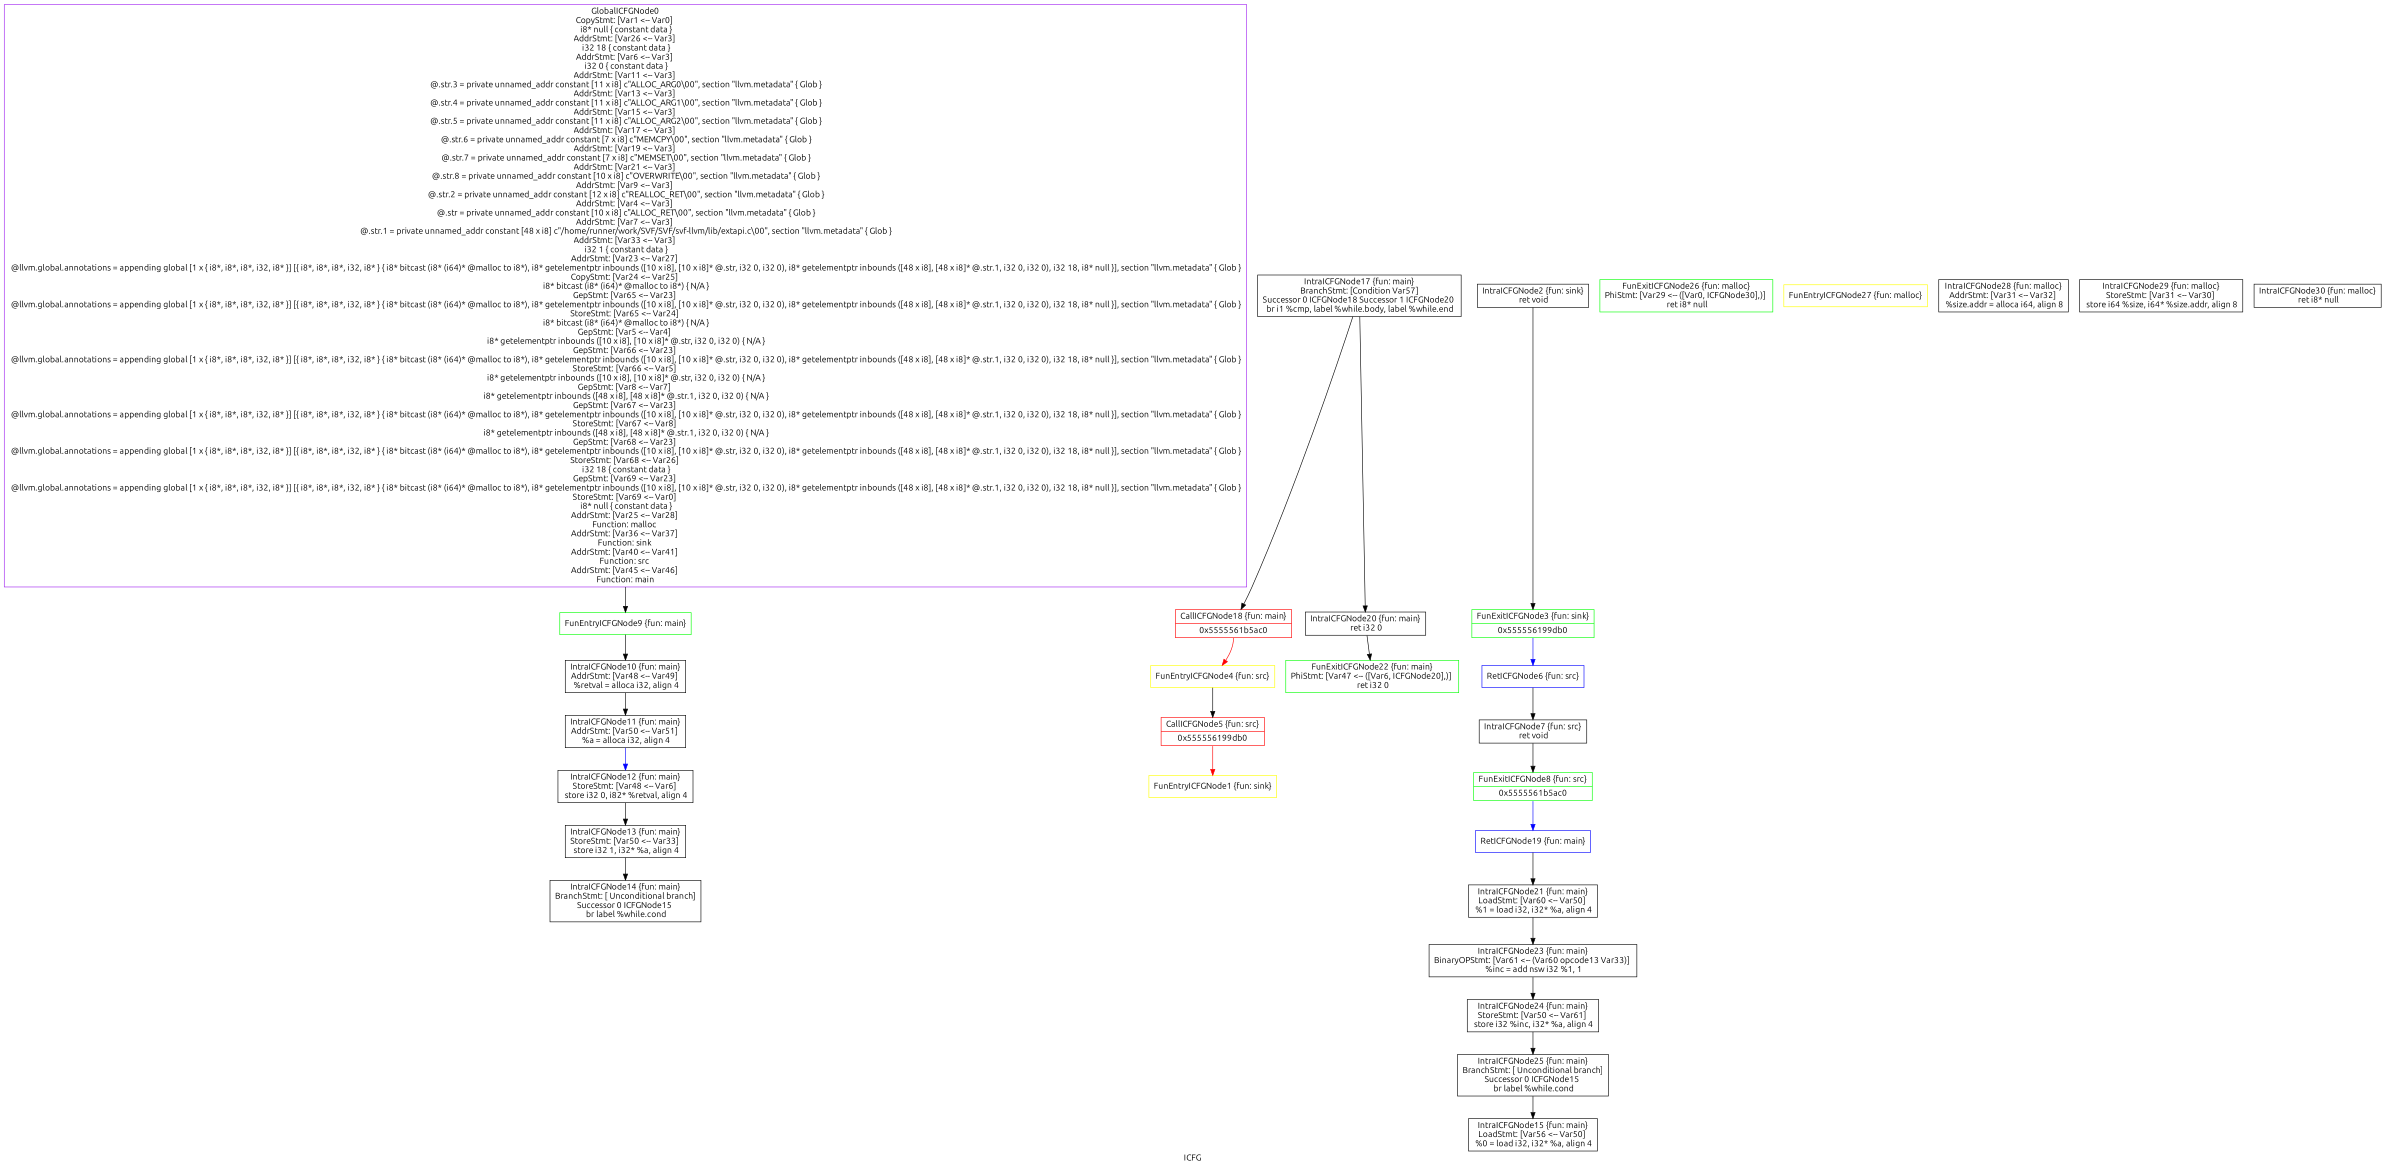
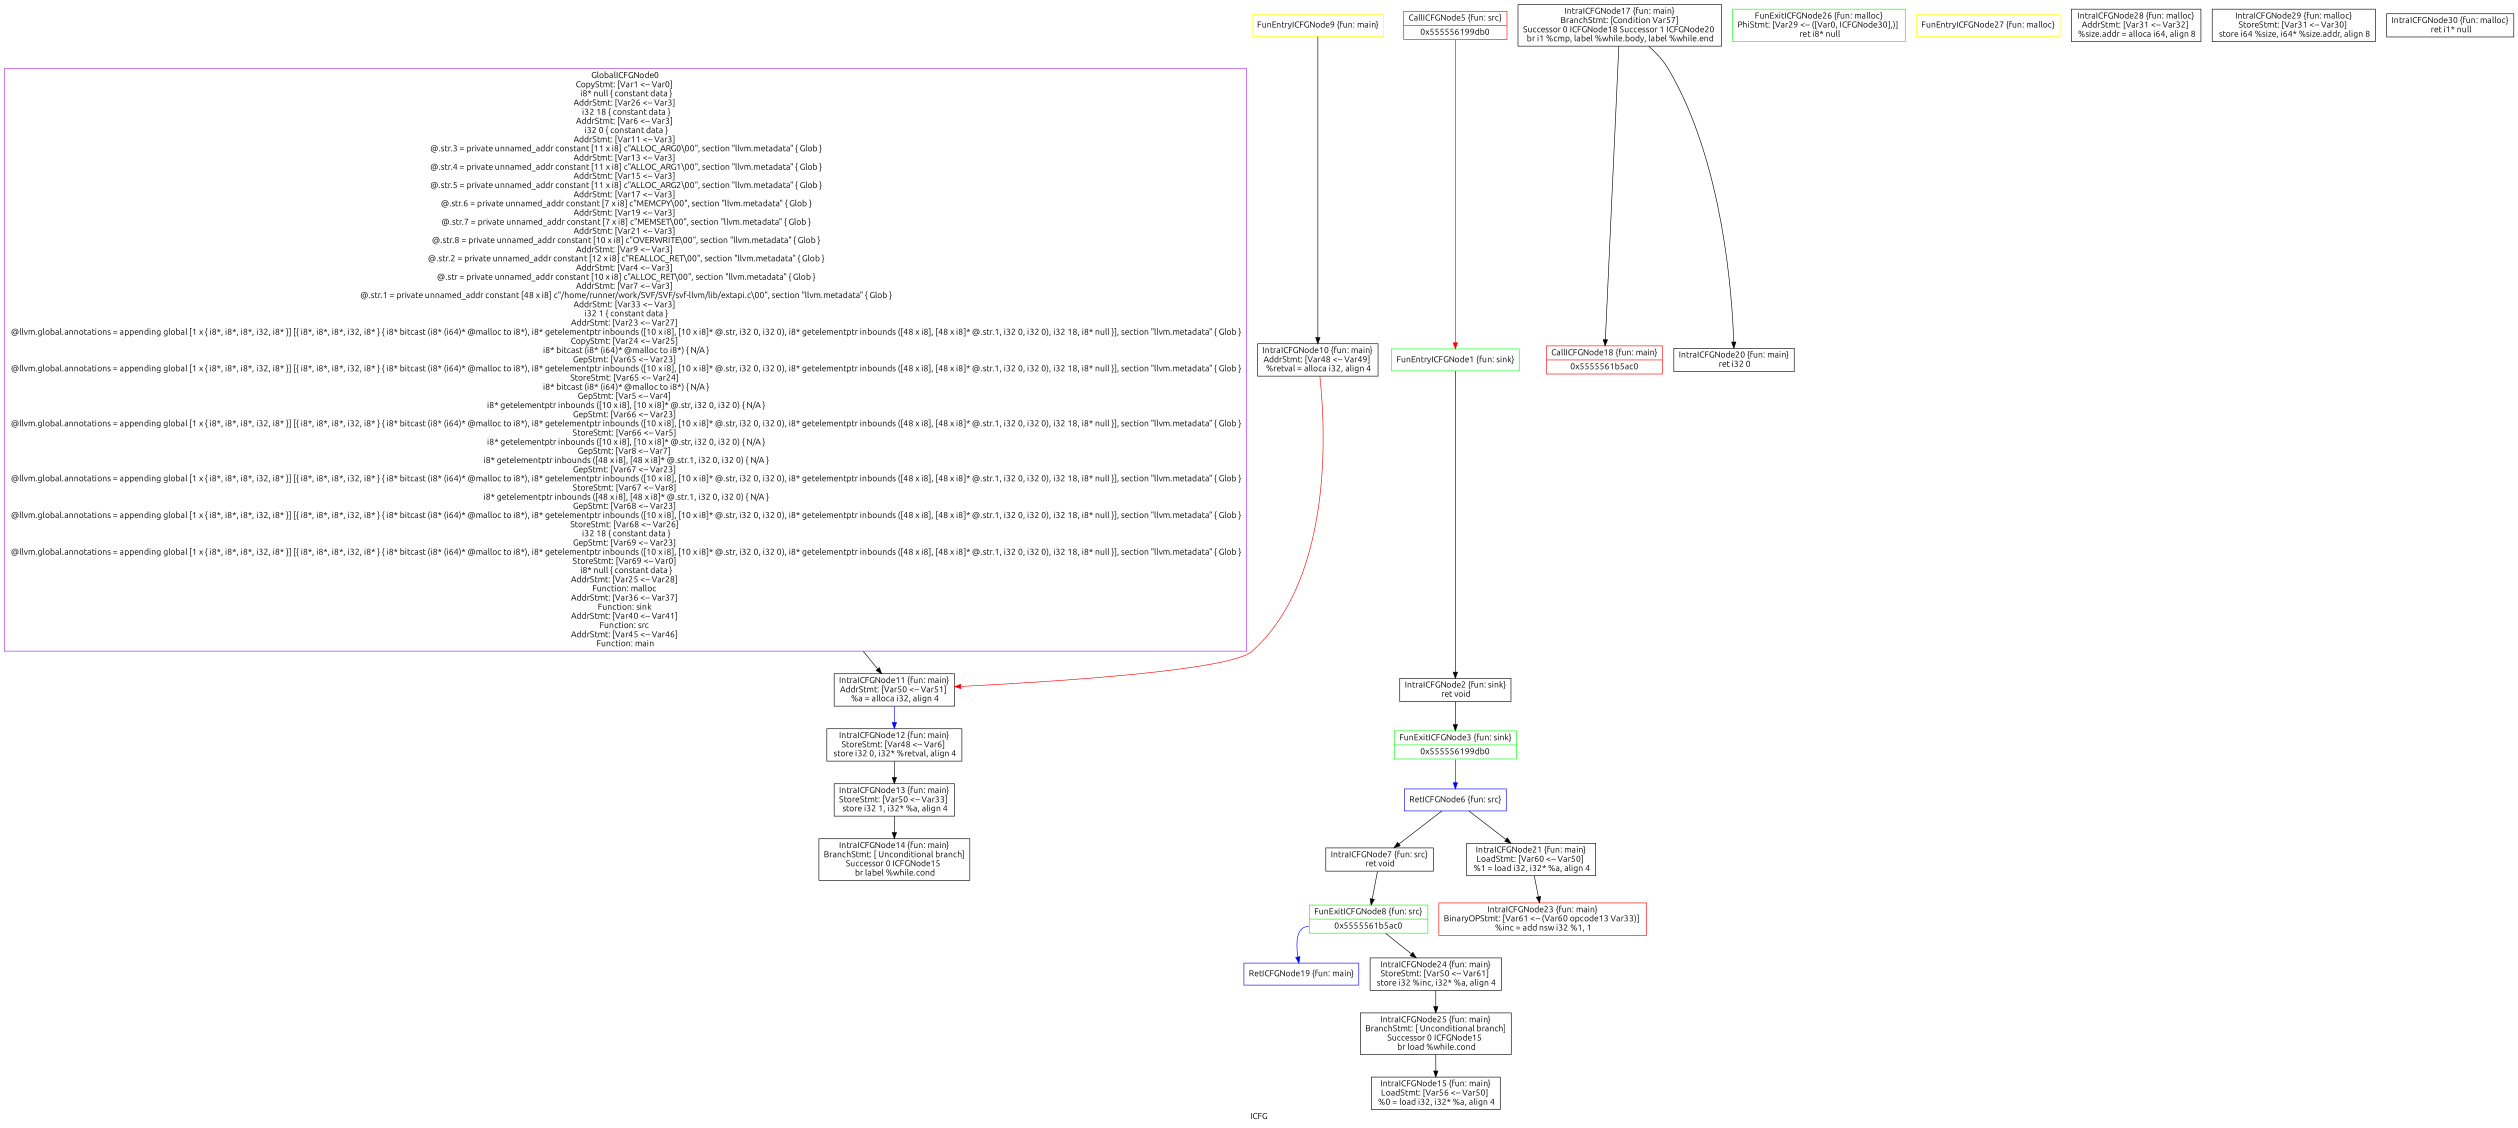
  digraph {
    fontname=Ubuntu
    label=ICFG
    node [color=black fontname=Ubuntu shape=record]
    edge [fontname=Ubuntu style=solid]
    n1 [color=purple label="{GlobalICFGNode0\nCopyStmt: [Var1 \<-- Var0]  \n i8* null \{ constant data \}\nAddrStmt: [Var26 \<-- Var3]  \n i32 18 \{ constant data \}\nAddrStmt: [Var6 \<-- Var3]  \n i32 0 \{ constant data \}\nAddrStmt: [Var11 \<-- Var3]  \n @.str.3 = private unnamed_addr constant [11 x i8] c\"ALLOC_ARG0\\00\", section \"llvm.metadata\" \{ Glob  \}\nAddrStmt: [Var13 \<-- Var3]  \n @.str.4 = private unnamed_addr constant [11 x i8] c\"ALLOC_ARG1\\00\", section \"llvm.metadata\" \{ Glob  \}\nAddrStmt: [Var15 \<-- Var3]  \n @.str.5 = private unnamed_addr constant [11 x i8] c\"ALLOC_ARG2\\00\", section \"llvm.metadata\" \{ Glob  \}\nAddrStmt: [Var17 \<-- Var3]  \n @.str.6 = private unnamed_addr constant [7 x i8] c\"MEMCPY\\00\", section \"llvm.metadata\" \{ Glob  \}\nAddrStmt: [Var19 \<-- Var3]  \n @.str.7 = private unnamed_addr constant [7 x i8] c\"MEMSET\\00\", section \"llvm.metadata\" \{ Glob  \}\nAddrStmt: [Var21 \<-- Var3]  \n @.str.8 = private unnamed_addr constant [10 x i8] c\"OVERWRITE\\00\", section \"llvm.metadata\" \{ Glob  \}\nAddrStmt: [Var9 \<-- Var3]  \n @.str.2 = private unnamed_addr constant [12 x i8] c\"REALLOC_RET\\00\", section \"llvm.metadata\" \{ Glob  \}\nAddrStmt: [Var4 \<-- Var3]  \n @.str = private unnamed_addr constant [10 x i8] c\"ALLOC_RET\\00\", section \"llvm.metadata\" \{ Glob  \}\nAddrStmt: [Var7 \<-- Var3]  \n @.str.1 = private unnamed_addr constant [48 x i8] c\"/home/runner/work/SVF/SVF/svf-llvm/lib/extapi.c\\00\", section \"llvm.metadata\" \{ Glob  \}\nAddrStmt: [Var33 \<-- Var3]  \n i32 1 \{ constant data \}\nAddrStmt: [Var23 \<-- Var27]  \n @llvm.global.annotations = appending global [1 x \{ i8*, i8*, i8*, i32, i8* \}] [\{ i8*, i8*, i8*, i32, i8* \} \{ i8* bitcast (i8* (i64)* @malloc to i8*), i8* getelementptr inbounds ([10 x i8], [10 x i8]* @.str, i32 0, i32 0), i8* getelementptr inbounds ([48 x i8], [48 x i8]* @.str.1, i32 0, i32 0), i32 18, i8* null \}], section \"llvm.metadata\" \{ Glob  \}\nCopyStmt: [Var24 \<-- Var25]  \n i8* bitcast (i8* (i64)* @malloc to i8*) \{ N/A \}\nGepStmt: [Var65 \<-- Var23]  \n @llvm.global.annotations = appending global [1 x \{ i8*, i8*, i8*, i32, i8* \}] [\{ i8*, i8*, i8*, i32, i8* \} \{ i8* bitcast (i8* (i64)* @malloc to i8*), i8* getelementptr inbounds ([10 x i8], [10 x i8]* @.str, i32 0, i32 0), i8* getelementptr inbounds ([48 x i8], [48 x i8]* @.str.1, i32 0, i32 0), i32 18, i8* null \}], section \"llvm.metadata\" \{ Glob  \}\nStoreStmt: [Var65 \<-- Var24]  \n i8* bitcast (i8* (i64)* @malloc to i8*) \{ N/A \}\nGepStmt: [Var5 \<-- Var4]  \n i8* getelementptr inbounds ([10 x i8], [10 x i8]* @.str, i32 0, i32 0) \{ N/A \}\nGepStmt: [Var66 \<-- Var23]  \n @llvm.global.annotations = appending global [1 x \{ i8*, i8*, i8*, i32, i8* \}] [\{ i8*, i8*, i8*, i32, i8* \} \{ i8* bitcast (i8* (i64)* @malloc to i8*), i8* getelementptr inbounds ([10 x i8], [10 x i8]* @.str, i32 0, i32 0), i8* getelementptr inbounds ([48 x i8], [48 x i8]* @.str.1, i32 0, i32 0), i32 18, i8* null \}], section \"llvm.metadata\" \{ Glob  \}\nStoreStmt: [Var66 \<-- Var5]  \n i8* getelementptr inbounds ([10 x i8], [10 x i8]* @.str, i32 0, i32 0) \{ N/A \}\nGepStmt: [Var8 \<-- Var7]  \n i8* getelementptr inbounds ([48 x i8], [48 x i8]* @.str.1, i32 0, i32 0) \{ N/A \}\nGepStmt: [Var67 \<-- Var23]  \n @llvm.global.annotations = appending global [1 x \{ i8*, i8*, i8*, i32, i8* \}] [\{ i8*, i8*, i8*, i32, i8* \} \{ i8* bitcast (i8* (i64)* @malloc to i8*), i8* getelementptr inbounds ([10 x i8], [10 x i8]* @.str, i32 0, i32 0), i8* getelementptr inbounds ([48 x i8], [48 x i8]* @.str.1, i32 0, i32 0), i32 18, i8* null \}], section \"llvm.metadata\" \{ Glob  \}\nStoreStmt: [Var67 \<-- Var8]  \n i8* getelementptr inbounds ([48 x i8], [48 x i8]* @.str.1, i32 0, i32 0) \{ N/A \}\nGepStmt: [Var68 \<-- Var23]  \n @llvm.global.annotations = appending global [1 x \{ i8*, i8*, i8*, i32, i8* \}] [\{ i8*, i8*, i8*, i32, i8* \} \{ i8* bitcast (i8* (i64)* @malloc to i8*), i8* getelementptr inbounds ([10 x i8], [10 x i8]* @.str, i32 0, i32 0), i8* getelementptr inbounds ([48 x i8], [48 x i8]* @.str.1, i32 0, i32 0), i32 18, i8* null \}], section \"llvm.metadata\" \{ Glob  \}\nStoreStmt: [Var68 \<-- Var26]  \n i32 18 \{ constant data \}\nGepStmt: [Var69 \<-- Var23]  \n @llvm.global.annotations = appending global [1 x \{ i8*, i8*, i8*, i32, i8* \}] [\{ i8*, i8*, i8*, i32, i8* \} \{ i8* bitcast (i8* (i64)* @malloc to i8*), i8* getelementptr inbounds ([10 x i8], [10 x i8]* @.str, i32 0, i32 0), i8* getelementptr inbounds ([48 x i8], [48 x i8]* @.str.1, i32 0, i32 0), i32 18, i8* null \}], section \"llvm.metadata\" \{ Glob  \}\nStoreStmt: [Var69 \<-- Var0]  \n i8* null \{ constant data \}\nAddrStmt: [Var25 \<-- Var28]  \nFunction: malloc \nAddrStmt: [Var36 \<-- Var37]  \nFunction: sink \nAddrStmt: [Var40 \<-- Var41]  \nFunction: src \nAddrStmt: [Var45 \<-- Var46]  \nFunction: main }"]
-   n2 [color=green label="{FunEntryICFGNode9 \{fun: main\}}"]
+   n2 [color=yellow label="{FunEntryICFGNode9 \{fun: main\}}"]
    n3 [label="{IntraICFGNode10 \{fun: main\}\nAddrStmt: [Var48 \<-- Var49]  \n   %retval = alloca i32, align 4 }"]
    n4 [label="{IntraICFGNode11 \{fun: main\}\nAddrStmt: [Var50 \<-- Var51]  \n   %a = alloca i32, align 4 }"]
-   n5 [color=yellow label="{FunEntryICFGNode1 \{fun: sink\}}"]
+   n5 [color=green label="{FunEntryICFGNode1 \{fun: sink\}}"]
    n6 [label="{IntraICFGNode2 \{fun: sink\}\n   ret void }"]
    n7 [color=green label="{FunExitICFGNode3 \{fun: sink\}|{<s0>0x555556199db0}}"]
    n8 [color=blue label="{RetICFGNode6 \{fun: src\}}"]
    n9 [label="{IntraICFGNode7 \{fun: src\}\n   ret void }"]
    n10 [color=green label="{FunExitICFGNode8 \{fun: src\}|{<s0>0x5555561b5ac0}}"]
-   n11 [color=yellow label="{FunEntryICFGNode4 \{fun: src\}}"]
    n12 [color=red label="{CallICFGNode5 \{fun: src\}|{<s0>0x555556199db0}}"]
    n13 [color=blue label="{RetICFGNode19 \{fun: main\}}"]
    n14 [label="{IntraICFGNode21 \{fun: main\}\nLoadStmt: [Var60 \<-- Var50]  \n   %1 = load i32, i32* %a, align 4 }"]
-   n15 [label="{IntraICFGNode23 \{fun: main\}\nBinaryOPStmt: [Var61 \<-- (Var60 opcode13 Var33)]  \n   %inc = add nsw i32 %1, 1 }"]
-   n16 [label="{IntraICFGNode12 \{fun: main\}\nStoreStmt: [Var48 \<-- Var6]  \n   store i32 0, i82* %retval, align 4 }"]
+   n15 [color=red label="{IntraICFGNode23 \{fun: main\}\nBinaryOPStmt: [Var61 \<-- (Var60 opcode13 Var33)]  \n   %inc = add nsw i32 %1, 1 }"]
+   n16 [label="{IntraICFGNode12 \{fun: main\}\nStoreStmt: [Var48 \<-- Var6]  \n   store i32 0, i32* %retval, align 4 }"]
    n17 [label="{IntraICFGNode13 \{fun: main\}\nStoreStmt: [Var50 \<-- Var33]  \n   store i32 1, i32* %a, align 4 }"]
    n18 [label="{IntraICFGNode14 \{fun: main\}\nBranchStmt: [ Unconditional branch]\nSuccessor 0 ICFGNode15   \n   br label %while.cond }"]
    n19 [label="{IntraICFGNode15 \{fun: main\}\nLoadStmt: [Var56 \<-- Var50]  \n   %0 = load i32, i32* %a, align 4 }"]
    n20 [label="{IntraICFGNode17 \{fun: main\}\nBranchStmt: [Condition Var57]\nSuccessor 0 ICFGNode18   Successor 1 ICFGNode20   \n   br i1 %cmp, label %while.body, label %while.end }"]
    n21 [color=red label="{CallICFGNode18 \{fun: main\}|{<s0>0x5555561b5ac0}}"]
    n22 [label="{IntraICFGNode20 \{fun: main\}\n   ret i32 0 }"]
-   n23 [color=green label="{FunExitICFGNode22 \{fun: main\}\nPhiStmt: [Var47 \<-- ([Var6, ICFGNode20],)]  \n   ret i32 0 }"]
    n24 [label="{IntraICFGNode24 \{fun: main\}\nStoreStmt: [Var50 \<-- Var61]  \n   store i32 %inc, i32* %a, align 4 }"]
-   n25 [label="{IntraICFGNode25 \{fun: main\}\nBranchStmt: [ Unconditional branch]\nSuccessor 0 ICFGNode15   \n   br label %while.cond }"]
+   n25 [label="{IntraICFGNode25 \{fun: main\}\nBranchStmt: [ Unconditional branch]\nSuccessor 0 ICFGNode15   \n   br load %while.cond }"]
    n26 [color=green label="{FunExitICFGNode26 \{fun: malloc\}\nPhiStmt: [Var29 \<-- ([Var0, ICFGNode30],)]  \n   ret i8* null }"]
    n27 [color=yellow label="{FunEntryICFGNode27 \{fun: malloc\}}"]
    n28 [label="{IntraICFGNode28 \{fun: malloc\}\nAddrStmt: [Var31 \<-- Var32]  \n   %size.addr = alloca i64, align 8 }"]
    n29 [label="{IntraICFGNode29 \{fun: malloc\}\nStoreStmt: [Var31 \<-- Var30]  \n   store i64 %size, i64* %size.addr, align 8 }"]
-   n30 [label="{IntraICFGNode30 \{fun: malloc\}\n   ret i8* null }"]
-   n1 -> n2
+   n30 [label="{IntraICFGNode30 \{fun: malloc\}\n   ret i1* null }"]
+   n1 -> n4
    n2 -> n3
-   n3 -> n4
+   n3 -> n4 [color=red]
    n4 -> n16 [color=blue]
+   n5 -> n6
    n6 -> n7
    n7 -> n8 [color=blue tailport=s0]
    n8 -> n9
    n9 -> n10
    n10 -> n13 [color=blue tailport=s0]
-   n11 -> n12
    n12 -> n5 [color=red tailport=s0]
-   n13 -> n14
+   n8 -> n14
    n14 -> n15
-   n15 -> n24
+   n10 -> n24
    n16 -> n17
    n17 -> n18
    n20 -> n21
    n20 -> n22
-   n21 -> n11 [color=red tailport=s0]
-   n22 -> n23
    n24 -> n25
    n25 -> n19
  }
